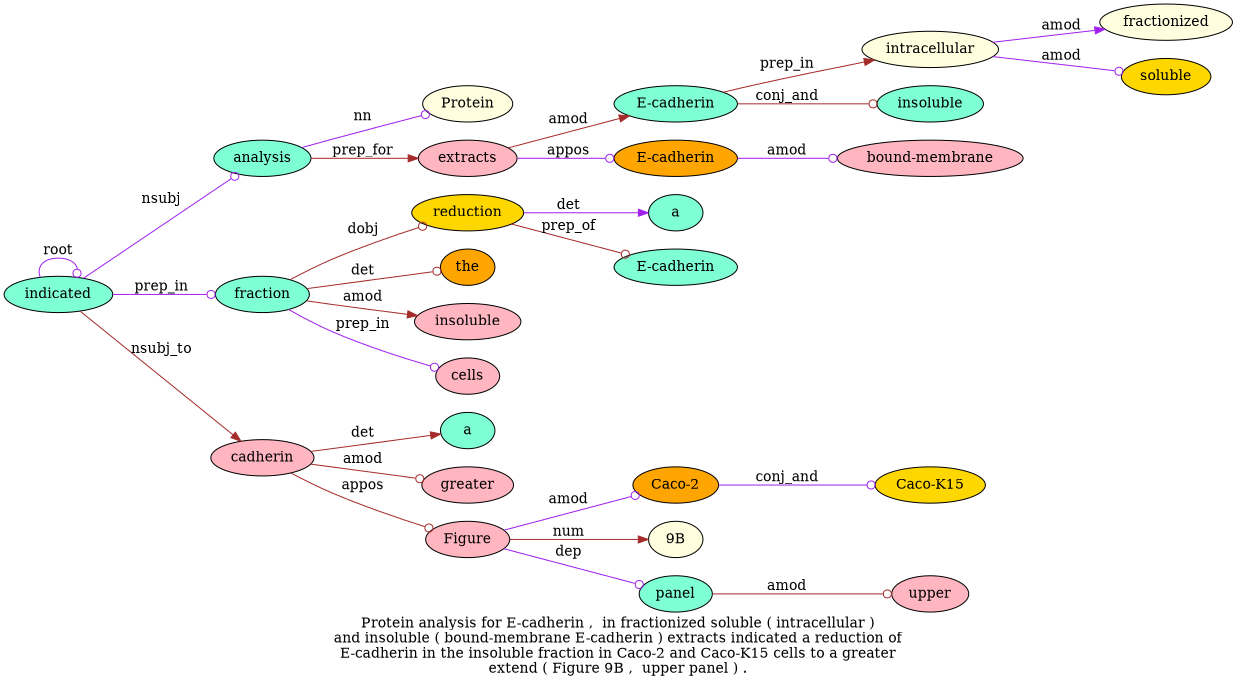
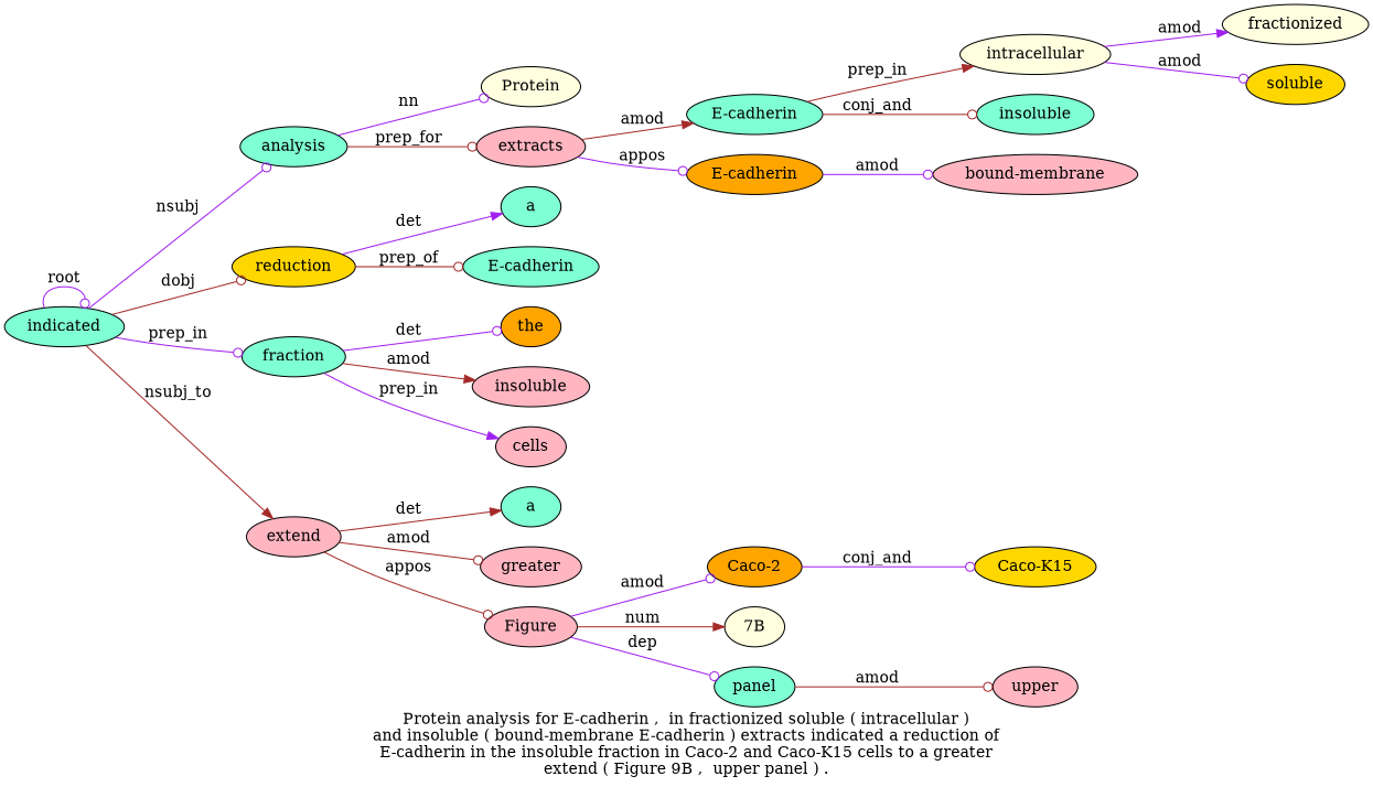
  digraph {
    label="Protein analysis for E-cadherin ,  in fractionized soluble ( intracellular )\nand insoluble ( bound-membrane E-cadherin ) extracts indicated a reduction of\nE-cadherin in the insoluble fraction in Caco-2 and Caco-K15 cells to a greater\nextend ( Figure 9B ,  upper panel ) ."
    rankdir=LR
    node [fillcolor=aquamarine style=filled]
    edge [arrowhead=odot color=brown]
    n1 [label=analysis]
    n2 [fillcolor=lightyellow label=Protein]
    n3 [fillcolor=lightpink label=extracts]
    n4 [label="E-cadherin"]
    n5 [fillcolor=orange label="E-cadherin"]
    n6 [label=indicated]
    n7 [fillcolor=gold label=reduction]
    n8 [label=fraction]
-   n9 [fillcolor=lightpink label=cadherin]
+   n9 [fillcolor=lightpink label=extend]
    n10 [label=a]
    n11 [label="E-cadherin"]
    n12 [fillcolor=orange label=the]
    n13 [fillcolor=lightpink label=insoluble]
    n14 [fillcolor=lightpink label=cells]
    n15 [label=a]
    n16 [fillcolor=lightpink label=greater]
    n17 [fillcolor=lightpink label=Figure]
    n18 [fillcolor=lightyellow label=intracellular]
    n19 [label=insoluble]
    n20 [fillcolor=lightpink label="bound-membrane"]
    n21 [fillcolor=lightyellow label=fractionized]
    n22 [fillcolor=gold label=soluble]
    n23 [fillcolor=orange label="Caco-2"]
    n24 [fillcolor=gold label="Caco-K15"]
-   n25 [fillcolor=lightyellow label="9B"]
+   n25 [fillcolor=lightyellow label="7B"]
    n26 [label=panel]
    n27 [fillcolor=lightpink label=upper]
    n1 -> n2 [color=purple label=nn]
-   n1 -> n3 [arrowhead=normal label=prep_for]
+   n1 -> n3 [label=prep_for]
    n3 -> n4 [arrowhead=normal label=amod]
    n3 -> n5 [color=purple label=appos]
    n4 -> n18 [arrowhead=normal label=prep_in]
    n4 -> n19 [label=conj_and]
    n5 -> n20 [color=purple label=amod]
    n6 -> n1 [color=purple label=nsubj]
    n6 -> n6 [color=purple label=root]
-   n8 -> n7 [label=dobj]
+   n6 -> n7 [label=dobj]
    n6 -> n8 [color=purple label=prep_in]
    n6 -> n9 [arrowhead=normal label=nsubj_to]
    n7 -> n10 [arrowhead=normal color=purple label=det]
    n7 -> n11 [label=prep_of]
-   n8 -> n12 [label=det]
+   n8 -> n12 [color=purple label=det]
    n8 -> n13 [arrowhead=normal label=amod]
-   n8 -> n14 [color=purple label=prep_in]
+   n8 -> n14 [arrowhead=normal color=purple label=prep_in]
    n9 -> n15 [arrowhead=normal label=det]
    n9 -> n16 [label=amod]
    n9 -> n17 [label=appos]
    n17 -> n23 [color=purple label=amod]
    n17 -> n25 [arrowhead=normal label=num]
    n17 -> n26 [color=purple label=dep]
    n18 -> n21 [arrowhead=normal color=purple label=amod]
    n18 -> n22 [color=purple label=amod]
    n23 -> n24 [color=purple label=conj_and]
    n26 -> n27 [label=amod]
  }
